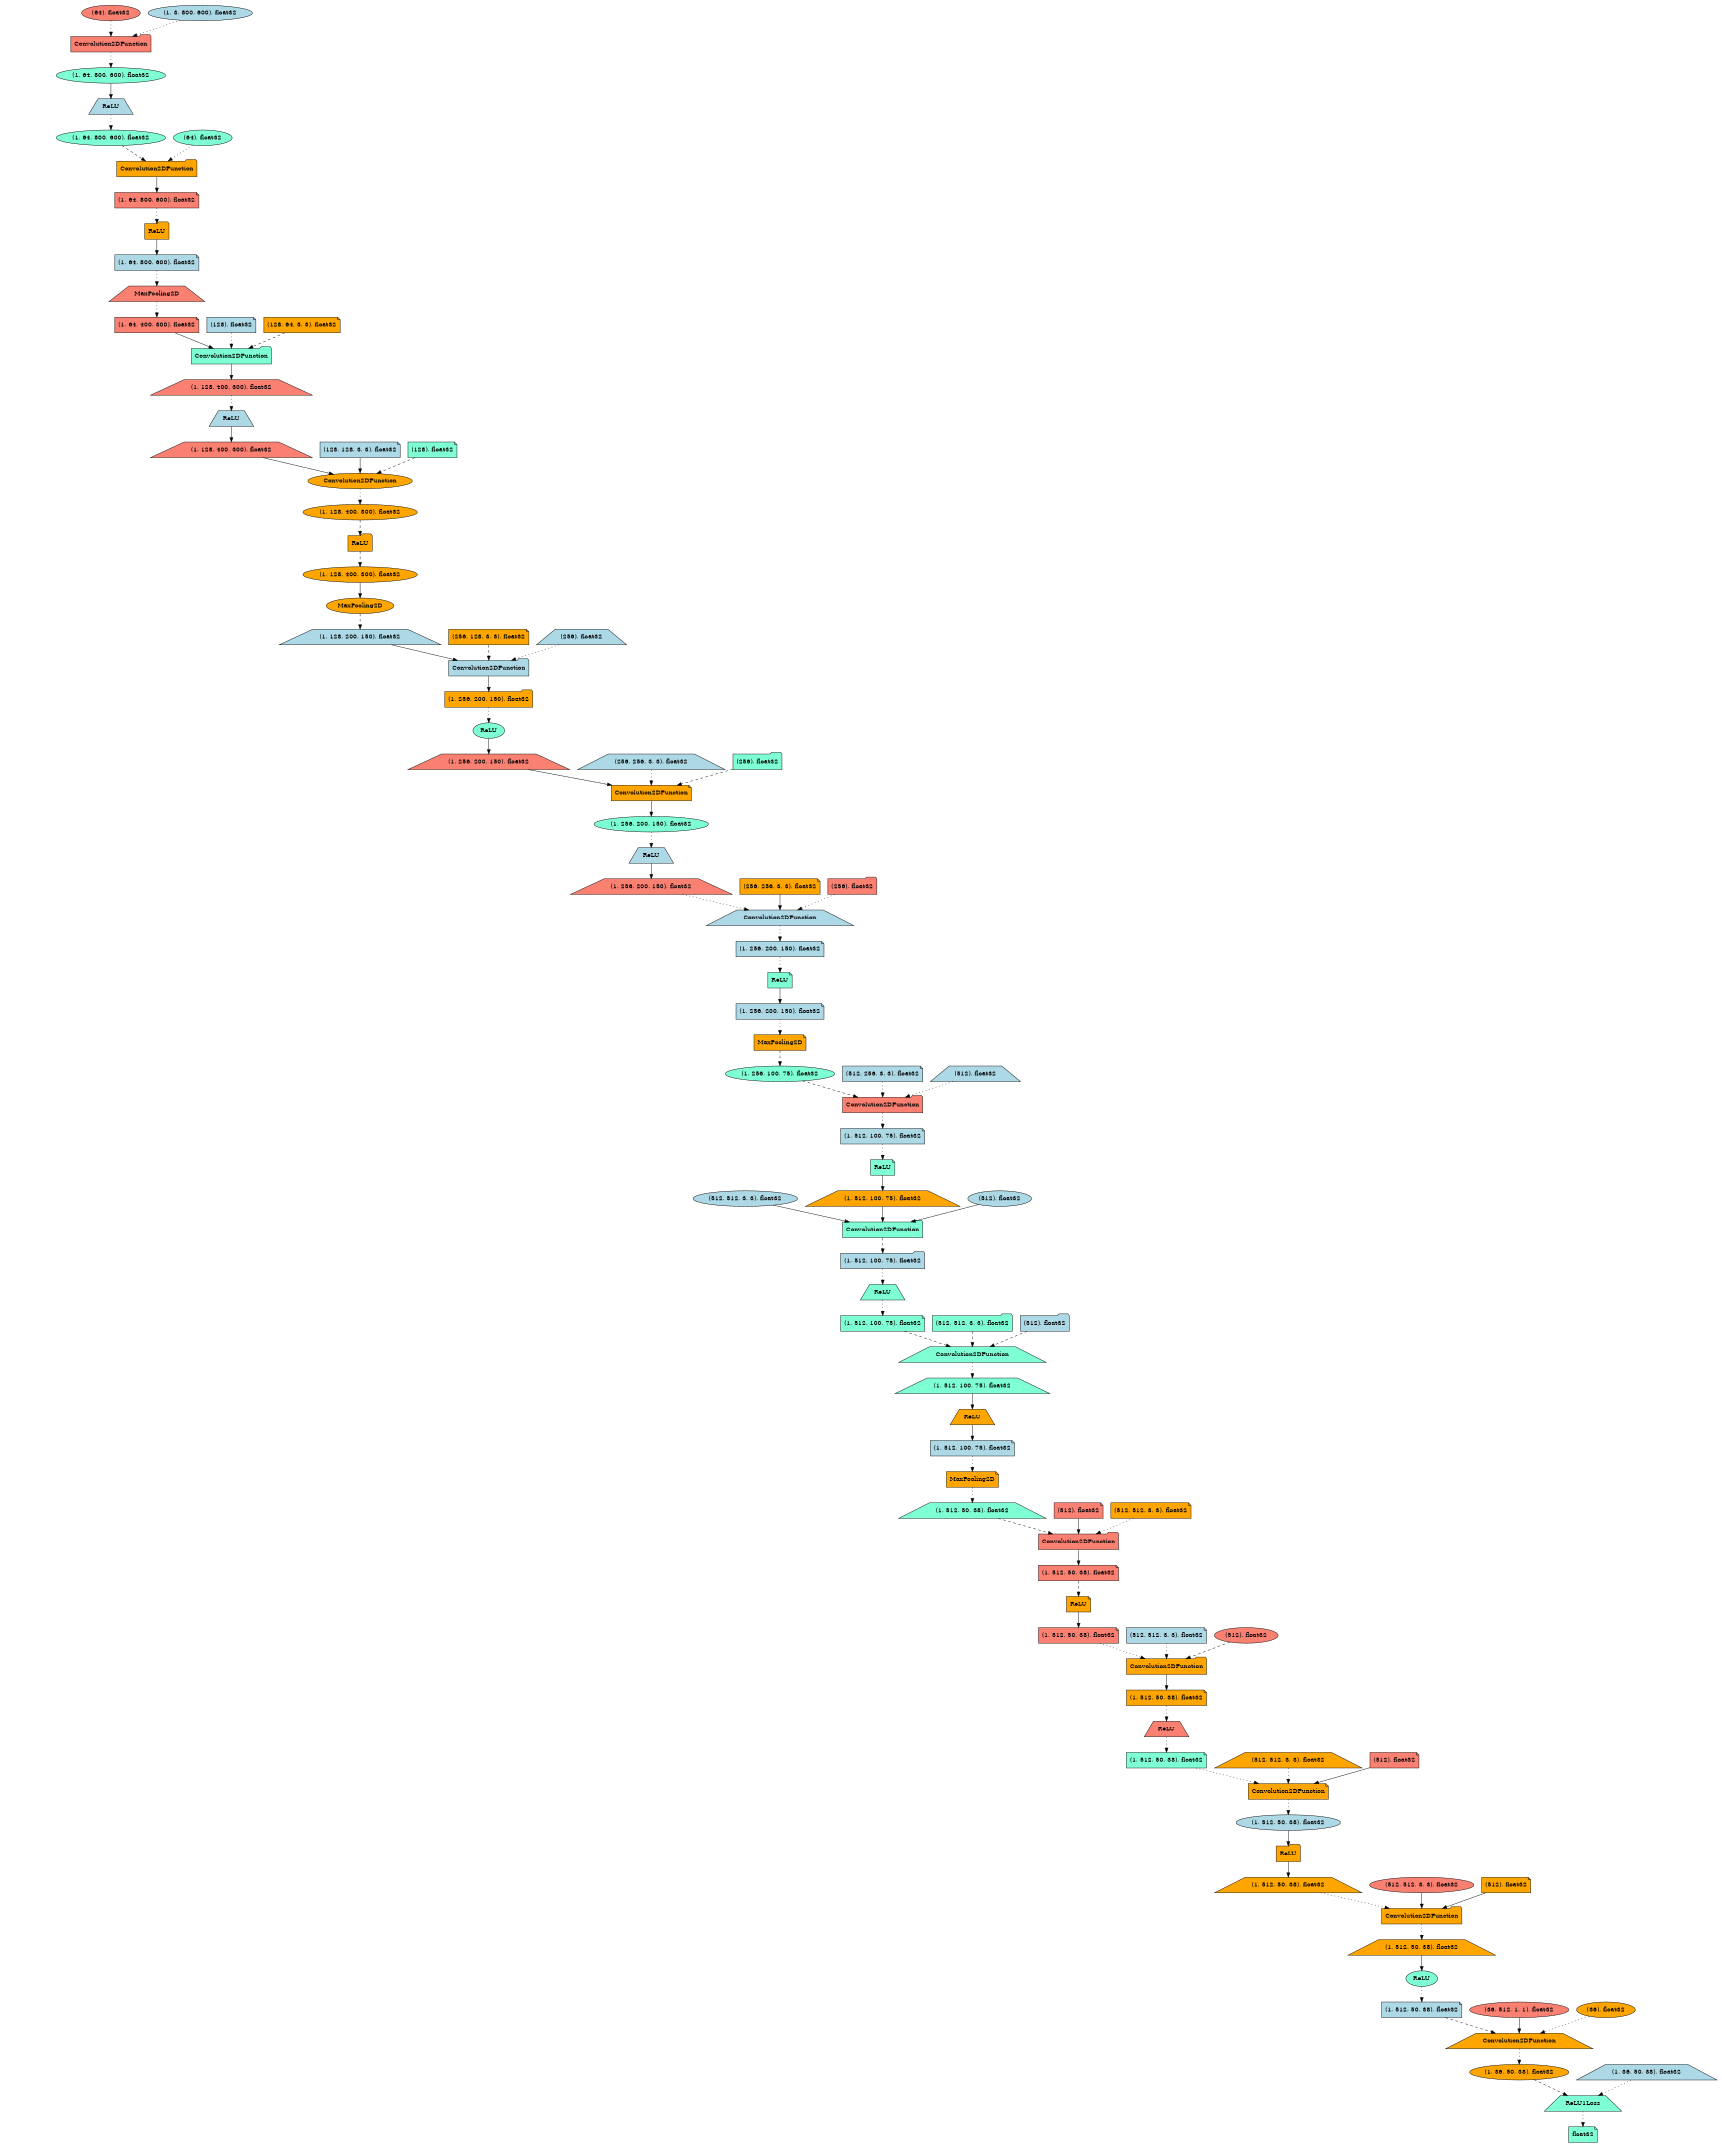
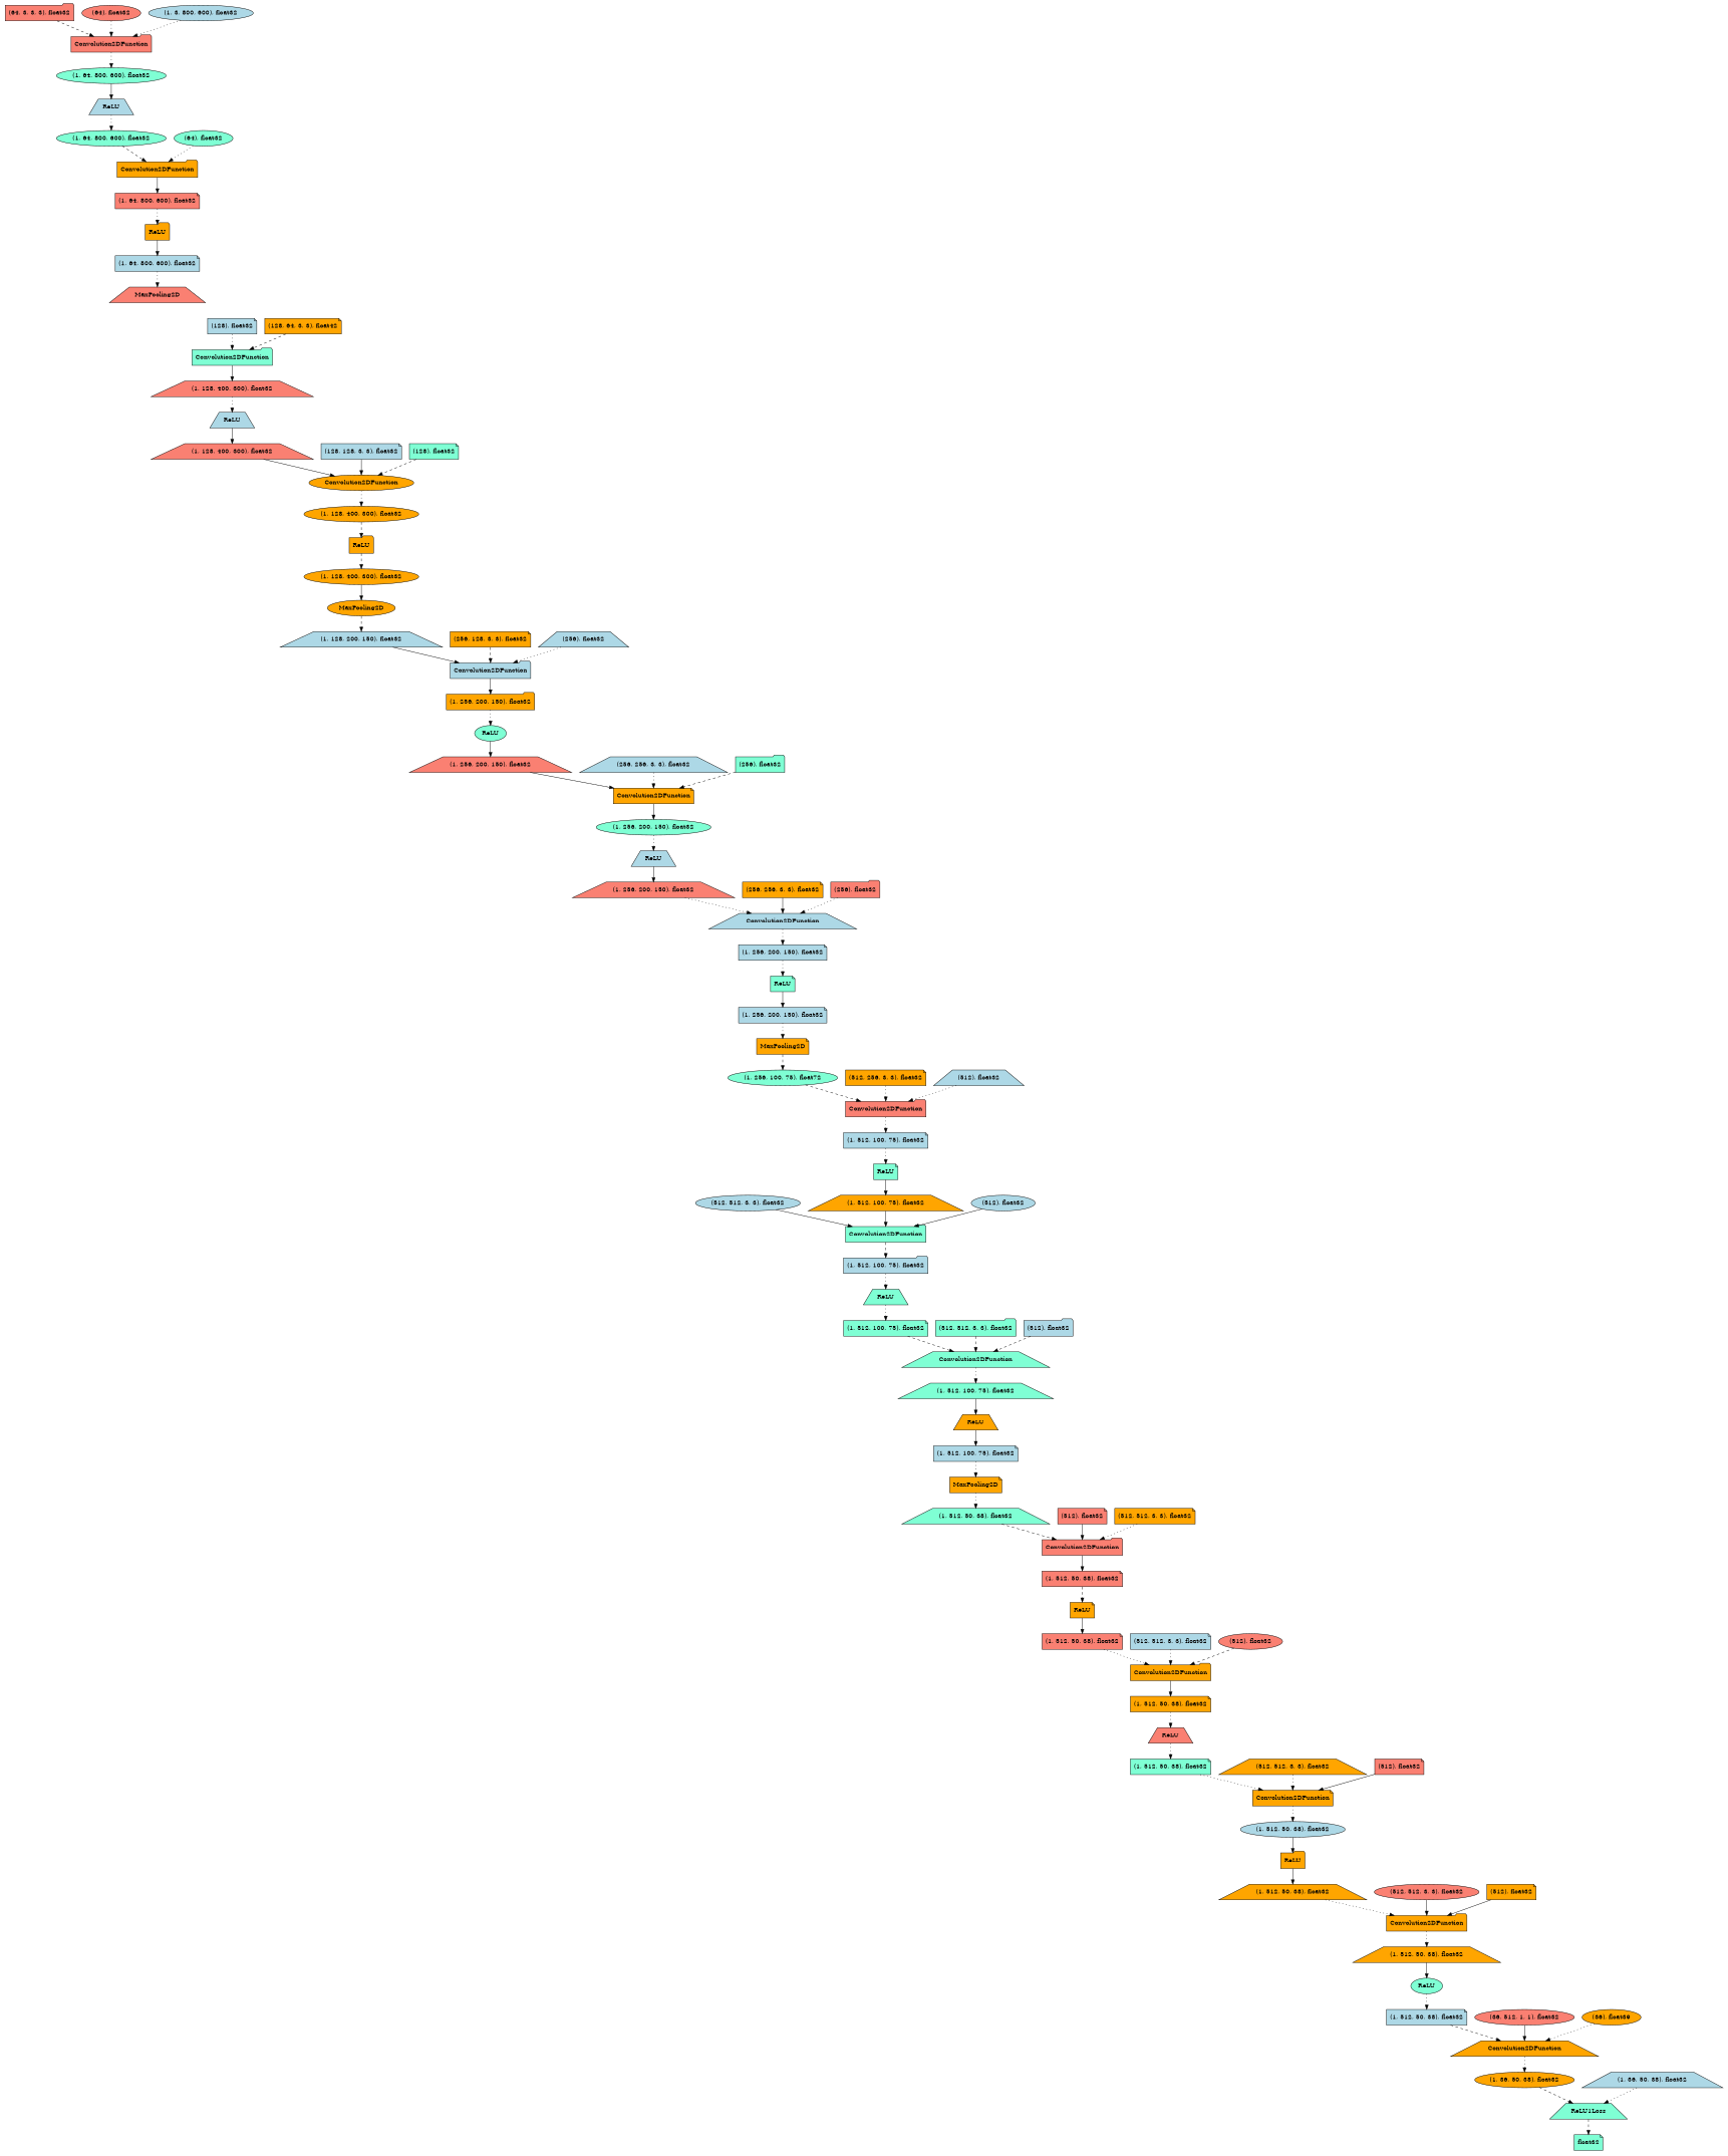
  digraph {
    rankdir=TB
    node [fillcolor=orange shape=note style=filled]
    edge [style=dotted]
    n1 [fillcolor=lightblue label="(512, 512, 3, 3), float32" shape=ellipse]
    n2 [fillcolor=aquamarine label=Convolution2DFunction shape=folder]
    n3 [fillcolor=lightblue label="(1, 512, 100, 75), float32" shape=folder]
    n4 [fillcolor=salmon label="(1, 512, 50, 38), float32"]
    n5 [label=Convolution2DFunction shape=folder]
    n6 [label="(1, 512, 50, 38), float32"]
    n7 [fillcolor=aquamarine label="(1, 64, 800, 600), float32" shape=ellipse]
    n8 [fillcolor=lightblue label=ReLU shape=trapezium]
    n9 [fillcolor=aquamarine label="(1, 64, 800, 600), float32" shape=ellipse]
    n10 [fillcolor=salmon label=ReLU shape=trapezium]
    n11 [fillcolor=salmon label=Convolution2DFunction shape=folder]
    n12 [fillcolor=salmon label="(1, 512, 50, 38), float32"]
    n13 [label=ReLU]
+   n14 [fillcolor=salmon label="(64, 3, 3, 3), float32" shape=folder]
    n15 [fillcolor=salmon label=Convolution2DFunction shape=folder]
    n16 [fillcolor=aquamarine label="(512, 512, 3, 3), float32" shape=folder]
    n17 [fillcolor=aquamarine label=Convolution2DFunction shape=trapezium]
    n18 [fillcolor=aquamarine label="(1, 512, 100, 75), float32" shape=trapezium]
    n19 [label=Convolution2DFunction]
    n20 [fillcolor=lightblue label="(1, 512, 50, 38), float32" shape=ellipse]
    n21 [label=ReLU shape=folder]
    n22 [fillcolor=lightblue label="(512), float32" shape=folder]
    n23 [label=MaxPooling2D]
    n24 [fillcolor=aquamarine label="(1, 512, 50, 38), float32" shape=trapezium]
    n25 [fillcolor=aquamarine label="(1, 512, 50, 38), float32"]
    n26 [label="(1, 512, 50, 38), float32" shape=trapezium]
    n27 [label=Convolution2DFunction shape=folder]
    n28 [label="(1, 512, 50, 38), float32" shape=trapezium]
    n29 [fillcolor=salmon label="(512), float32"]
-   n30 [fillcolor=aquamarine label="(1, 256, 100, 75), float32" shape=ellipse]
+   n30 [fillcolor=aquamarine label="(1, 256, 100, 75), float72" shape=ellipse]
    n31 [fillcolor=salmon label=Convolution2DFunction shape=folder]
    n32 [fillcolor=lightblue label="(1, 512, 100, 75), float32"]
    n33 [fillcolor=aquamarine label=ReLU shape=ellipse]
    n34 [fillcolor=lightblue label="(1, 512, 50, 38), float32"]
    n35 [label=Convolution2DFunction shape=trapezium]
    n36 [fillcolor=lightblue label="(512, 512, 3, 3), float32"]
    n37 [fillcolor=aquamarine label=ReLU shape=trapezium]
    n38 [fillcolor=aquamarine label="(1, 512, 100, 75), float32"]
    n39 [fillcolor=salmon label="(512), float32" shape=ellipse]
    n40 [label="(1, 36, 50, 38), float32" shape=ellipse]
    n41 [label="(512, 512, 3, 3), float32" shape=trapezium]
    n42 [fillcolor=salmon label="(512), float32"]
    n43 [label=ReLU shape=trapezium]
    n44 [fillcolor=lightblue label="(1, 512, 100, 75), float32"]
    n45 [fillcolor=aquamarine label=ReLU1Loss shape=trapezium]
    n46 [fillcolor=salmon label="(512, 512, 3, 3), float32" shape=ellipse]
    n47 [label="(512), float32"]
    n48 [fillcolor=aquamarine label=float32]
    n49 [label=Convolution2DFunction shape=folder]
    n50 [fillcolor=salmon label="(1, 64, 800, 600), float32"]
    n51 [fillcolor=salmon label="(36, 512, 1, 1), float32" shape=ellipse]
    n52 [fillcolor=lightblue label=ReLU shape=trapezium]
    n53 [fillcolor=salmon label="(1, 128, 400, 300), float32" shape=trapezium]
    n54 [label=Convolution2DFunction shape=ellipse]
-   n55 [label="(36), float32" shape=ellipse]
+   n55 [label="(36), float39" shape=ellipse]
    n56 [label=ReLU shape=folder]
    n57 [fillcolor=lightblue label="(1, 64, 800, 600), float32"]
    n58 [fillcolor=salmon label=MaxPooling2D shape=trapezium]
    n59 [label="(1, 512, 100, 75), float32" shape=trapezium]
-   n60 [fillcolor=salmon label="(1, 64, 400, 300), float32"]
    n61 [fillcolor=aquamarine label=Convolution2DFunction shape=folder]
    n62 [fillcolor=lightblue label=Convolution2DFunction shape=folder]
    n63 [label="(1, 256, 200, 150), float32" shape=folder]
    n64 [fillcolor=aquamarine label=ReLU shape=ellipse]
    n65 [label=Convolution2DFunction]
    n66 [fillcolor=aquamarine label="(1, 256, 200, 150), float32" shape=ellipse]
    n67 [fillcolor=lightblue label=ReLU shape=trapezium]
    n68 [label="(1, 128, 400, 300), float32" shape=ellipse]
    n69 [label=MaxPooling2D shape=ellipse]
    n70 [fillcolor=lightblue label="(1, 128, 200, 150), float32" shape=trapezium]
    n71 [fillcolor=salmon label="(1, 256, 200, 150), float32" shape=trapezium]
    n72 [fillcolor=lightblue label=Convolution2DFunction shape=trapezium]
    n73 [fillcolor=lightblue label="(1, 256, 200, 150), float32"]
    n74 [fillcolor=lightblue label="(1, 36, 50, 38), float32" shape=trapezium]
    n75 [fillcolor=salmon label="(1, 128, 400, 300), float32" shape=trapezium]
    n76 [fillcolor=aquamarine label=ReLU]
    n77 [fillcolor=salmon label="(64), float32" shape=ellipse]
    n78 [fillcolor=salmon label="(1, 256, 200, 150), float32" shape=trapezium]
    n79 [fillcolor=lightblue label="(512), float32" shape=ellipse]
    n80 [fillcolor=aquamarine label="(64), float32" shape=ellipse]
    n81 [fillcolor=aquamarine label=ReLU]
    n82 [fillcolor=lightblue label="(1, 256, 200, 150), float32"]
    n83 [fillcolor=lightblue label="(128), float32"]
-   n84 [label="(128, 64, 3, 3), float32"]
+   n84 [label="(128, 64, 3, 3), float42"]
    n85 [fillcolor=lightblue label="(128, 128, 3, 3), float32"]
    n86 [label="(1, 128, 400, 300), float32" shape=ellipse]
    n87 [label=ReLU shape=folder]
    n88 [fillcolor=aquamarine label="(128), float32"]
    n89 [label=MaxPooling2D]
    n90 [label="(512, 512, 3, 3), float32"]
    n91 [label="(256, 128, 3, 3), float32"]
    n92 [fillcolor=lightblue label="(256), float32" shape=trapezium]
    n93 [fillcolor=lightblue label="(1, 3, 800, 600), float32" shape=ellipse]
    n94 [fillcolor=lightblue label="(256, 256, 3, 3), float32" shape=trapezium]
    n95 [fillcolor=aquamarine label="(256), float32" shape=folder]
    n96 [label="(256, 256, 3, 3), float32"]
    n97 [fillcolor=salmon label="(256), float32" shape=folder]
-   n98 [fillcolor=lightblue label="(512, 256, 3, 3), float32"]
+   n98 [label="(512, 256, 3, 3), float32"]
    n99 [fillcolor=lightblue label="(512), float32" shape=trapezium]
    n1 -> n2 [style=solid]
    n2 -> n3 [style=dashed]
    n3 -> n37
    n4 -> n5
    n5 -> n6 [style=solid]
    n6 -> n10
    n7 -> n8 [style=solid]
    n8 -> n9
    n9 -> n49 [style=dashed]
    n10 -> n25
    n11 -> n12 [style=solid]
    n12 -> n13 [style=dashed]
    n13 -> n4 [style=solid]
+   n14 -> n15 [style=dashed]
    n15 -> n7
    n16 -> n17 [style=dashed]
    n17 -> n18
    n18 -> n43 [style=solid]
    n19 -> n20
    n20 -> n21 [style=solid]
    n21 -> n26 [style=solid]
    n22 -> n17 [style=dashed]
    n23 -> n24
    n24 -> n11 [style=dashed]
    n25 -> n19
    n26 -> n27
    n27 -> n28
    n28 -> n33 [style=solid]
    n29 -> n11 [style=solid]
    n30 -> n31 [style=dashed]
    n31 -> n32
    n32 -> n76
    n33 -> n34
    n34 -> n35 [style=dashed]
    n35 -> n40
    n36 -> n5
    n37 -> n38
    n38 -> n17 [style=dashed]
    n39 -> n5 [style=dashed]
    n40 -> n45 [style=dashed]
    n41 -> n19
    n42 -> n19 [style=solid]
    n43 -> n44 [style=solid]
    n44 -> n23
-   n45 -> n48
+   n45 -> n48 [style=dashed]
    n46 -> n27 [style=solid]
    n47 -> n27 [style=solid]
    n49 -> n50 [style=solid]
    n50 -> n56
    n51 -> n35 [style=solid]
    n52 -> n53 [style=solid]
    n53 -> n54 [style=solid]
    n54 -> n86
    n55 -> n35
    n56 -> n57 [style=solid]
    n57 -> n58
-   n58 -> n60
    n59 -> n2 [style=solid]
-   n60 -> n61 [style=solid]
    n61 -> n75 [style=solid]
    n62 -> n63 [style=solid]
    n63 -> n64
    n64 -> n78 [style=solid]
    n65 -> n66 [style=solid]
    n66 -> n67
    n67 -> n71 [style=solid]
    n68 -> n69 [style=solid]
    n69 -> n70 [style=dashed]
    n70 -> n62 [style=solid]
    n71 -> n72
    n72 -> n73
    n73 -> n81
    n74 -> n45
    n75 -> n52
    n76 -> n59 [style=solid]
    n77 -> n15
    n78 -> n65 [style=solid]
    n79 -> n2 [style=solid]
    n80 -> n49
    n81 -> n82 [style=solid]
    n82 -> n89
    n83 -> n61
    n84 -> n61 [style=dashed]
    n85 -> n54 [style=solid]
    n86 -> n87 [style=dashed]
    n87 -> n68 [style=dashed]
    n88 -> n54 [style=dashed]
    n89 -> n30 [style=dashed]
    n90 -> n11
    n91 -> n62 [style=dashed]
    n92 -> n62
    n93 -> n15
    n94 -> n65
    n95 -> n65 [style=dashed]
    n96 -> n72 [style=solid]
    n97 -> n72
    n98 -> n31
    n99 -> n31
  }
